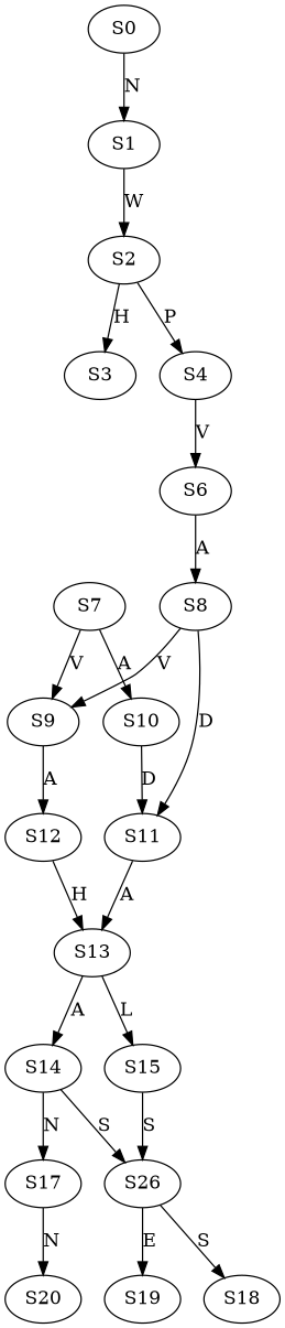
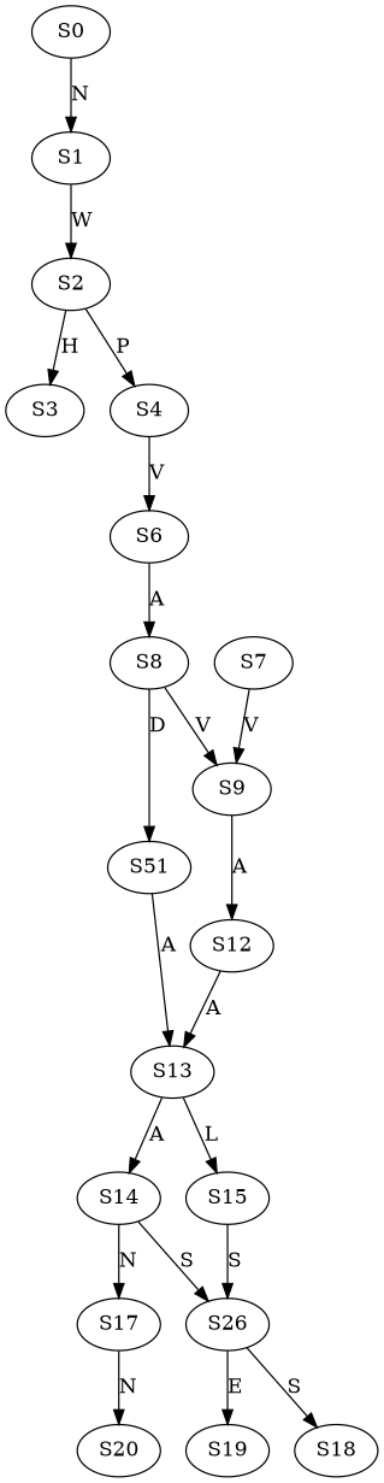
  strict digraph {
    S0
    S1
    S2
    S3
    S4
    S6
    S8
    S7
    S9
-   S10
-   S11
+   S11 [label=S51]
    S12
    S13
    S14
    S15
    n16 [label=S26]
    S17
    S18
    S19
    S20
    S0 -> S1 [label=N]
    S1 -> S2 [label=W]
    S2 -> S3 [label=H]
    S2 -> S4 [label=P]
    S4 -> S6 [label=V]
    S6 -> S8 [label=A]
    S8 -> S9 [label=V]
    S8 -> S11 [label=D]
    S7 -> S9 [label=V]
-   S7 -> S10 [label=A]
    S9 -> S12 [label=A]
-   S10 -> S11 [label=D]
    S11 -> S13 [label=A]
-   S12 -> S13 [label=H]
+   S12 -> S13 [label=A]
    S13 -> S14 [label=A]
    S13 -> S15 [label=L]
    S14 -> n16 [label=S]
    S14 -> S17 [label=N]
    S15 -> n16 [label=S]
    n16 -> S18 [label=S]
    n16 -> S19 [label=E]
    S17 -> S20 [label=N]
  }
